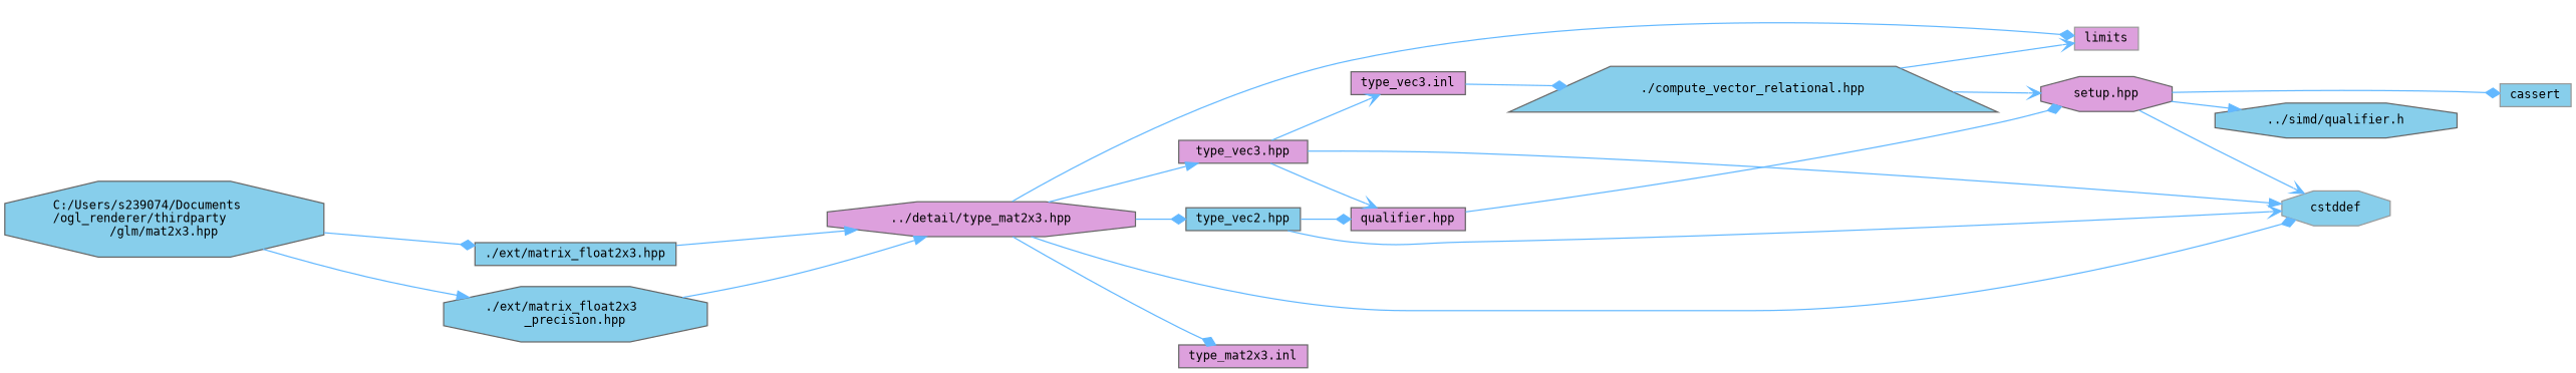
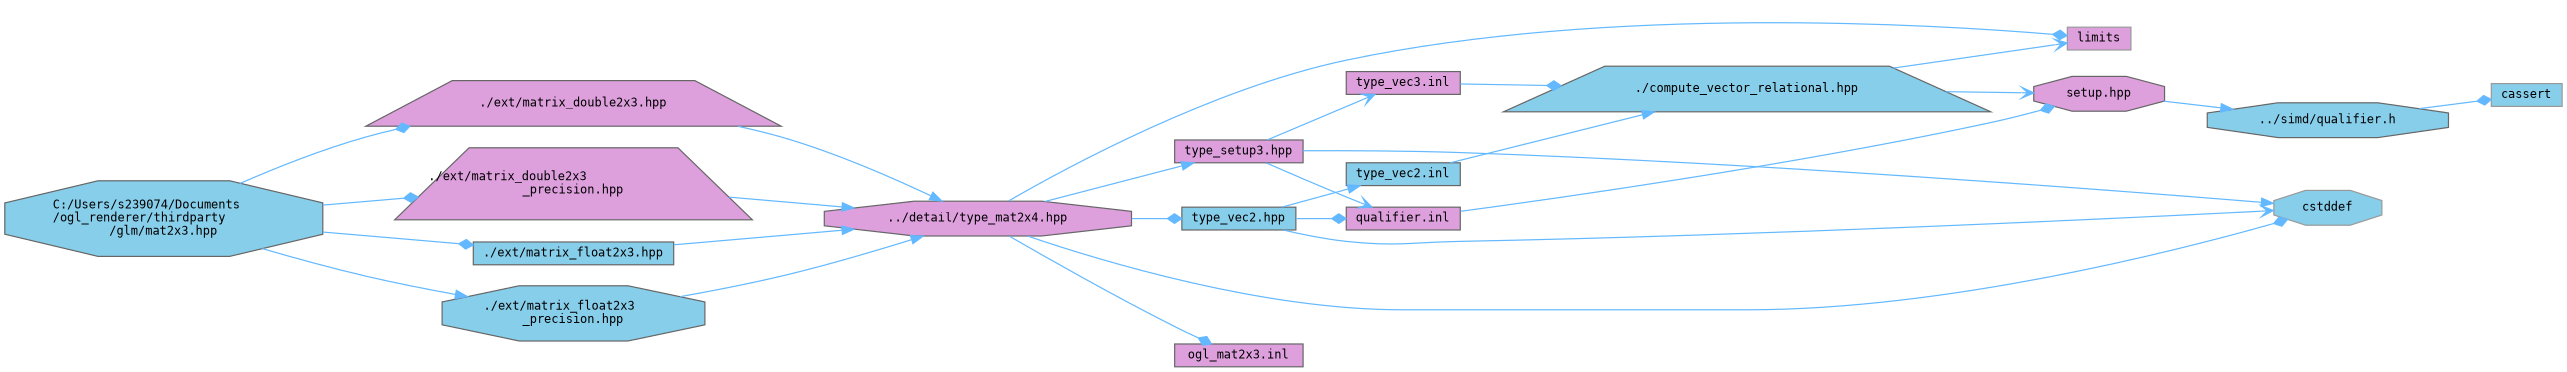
  digraph {
    rankdir=LR
    node [color=grey40 fillcolor=skyblue fontname=Terminal fontsize=10 shape=box style=filled]
    edge [arrowhead=diamond color=steelblue1 fontname=Terminal fontsize=10 labelfontname=Helvetica labelfontsize=10 style=solid]
    n1 [color=gray40 fontcolor=black height=0.2 label="C:/Users/s239074/Documents\l/ogl_renderer/thirdparty\l/glm/mat2x3.hpp" shape=octagon width=0.4]
+   n2 [fillcolor=plum height=0.2 label="./ext/matrix_double2x3.hpp" shape=trapezium width=0.4]
+   n3 [fillcolor=plum height=0.2 label="./ext/matrix_double2x3\l_precision.hpp" shape=trapezium width=0.4]
    n4 [height=0.2 label="./ext/matrix_float2x3.hpp" width=0.4]
    n5 [height=0.2 label="./ext/matrix_float2x3\l_precision.hpp" shape=octagon width=0.4]
-   n6 [fillcolor=plum height=0.2 label="../detail/type_mat2x3.hpp" shape=octagon width=0.4]
+   n6 [fillcolor=plum height=0.2 label="../detail/type_mat2x4.hpp" shape=octagon width=0.4]
    n7 [height=0.2 label="type_vec2.hpp" width=0.4]
    n8 [color=grey60 height=0.2 label=cstddef shape=octagon width=0.4]
    n9 [color=grey60 fillcolor=plum height=0.2 label=limits width=0.4]
-   n10 [fillcolor=plum height=0.2 label="type_vec3.hpp" width=0.4]
-   n11 [fillcolor=plum height=0.2 label="type_mat2x3.inl" width=0.4]
-   n12 [fillcolor=plum height=0.2 label="qualifier.hpp" width=0.4]
+   n10 [fillcolor=plum height=0.2 label="type_setup3.hpp" width=0.4]
+   n11 [fillcolor=plum height=0.2 label="ogl_mat2x3.inl" width=0.4]
+   n12 [fillcolor=plum height=0.2 label="qualifier.inl" width=0.4]
+   n13 [height=0.2 label="type_vec2.inl" width=0.4]
    n14 [fillcolor=plum height=0.2 label="type_vec3.inl" width=0.4]
    n15 [fillcolor=plum height=0.2 label="setup.hpp" shape=octagon width=0.4]
    n16 [height=0.2 label="./compute_vector_relational.hpp" shape=trapezium width=0.4]
    n17 [color=grey60 height=0.2 label=cassert width=0.4]
    n18 [height=0.2 label="../simd/qualifier.h" shape=octagon width=0.4]
+   n1 -> n2
+   n1 -> n3
    n1 -> n4
    n1 -> n5 [arrowhead=normal]
+   n2 -> n6 [arrowhead=normal]
+   n3 -> n6 [arrowhead=normal]
    n4 -> n6 [arrowhead=normal]
    n5 -> n6 [arrowhead=normal]
    n6 -> n7
    n6 -> n8
    n6 -> n9
    n6 -> n10 [arrowhead=normal]
    n6 -> n11
    n7 -> n8 [arrowhead=vee]
    n7 -> n12
+   n7 -> n13 [arrowhead=normal]
    n10 -> n8 [arrowhead=normal]
    n10 -> n12 [arrowhead=vee]
    n10 -> n14 [arrowhead=vee]
    n12 -> n15
+   n13 -> n16 [arrowhead=normal]
    n14 -> n16
-   n15 -> n8 [arrowhead=vee]
-   n15 -> n17
+   n18 -> n17
    n15 -> n18 [arrowhead=normal]
    n16 -> n9 [arrowhead=vee]
    n16 -> n15 [arrowhead=vee]
  }
